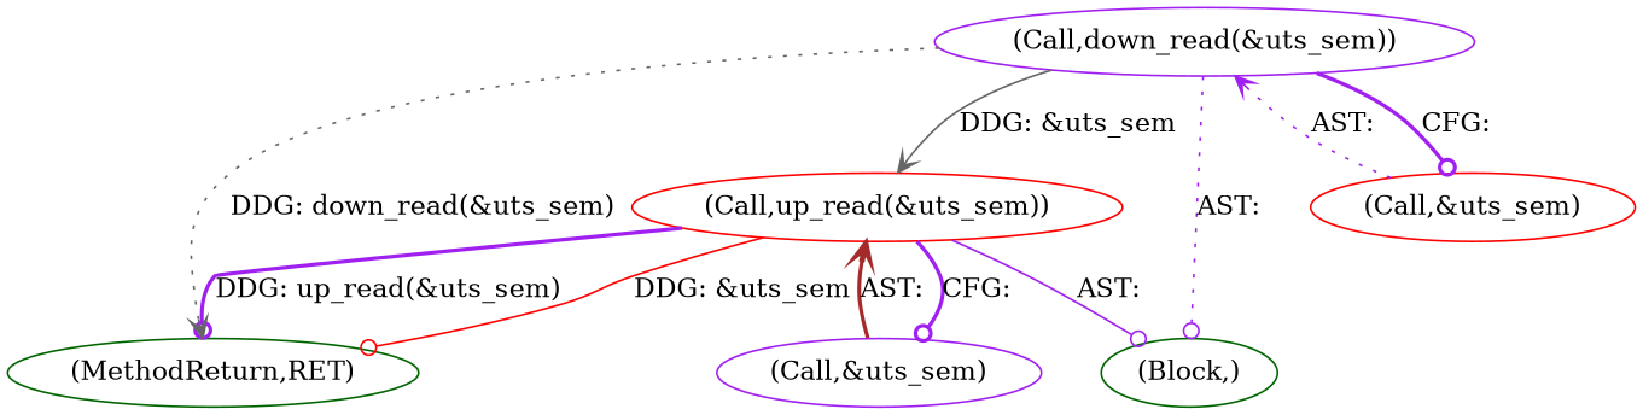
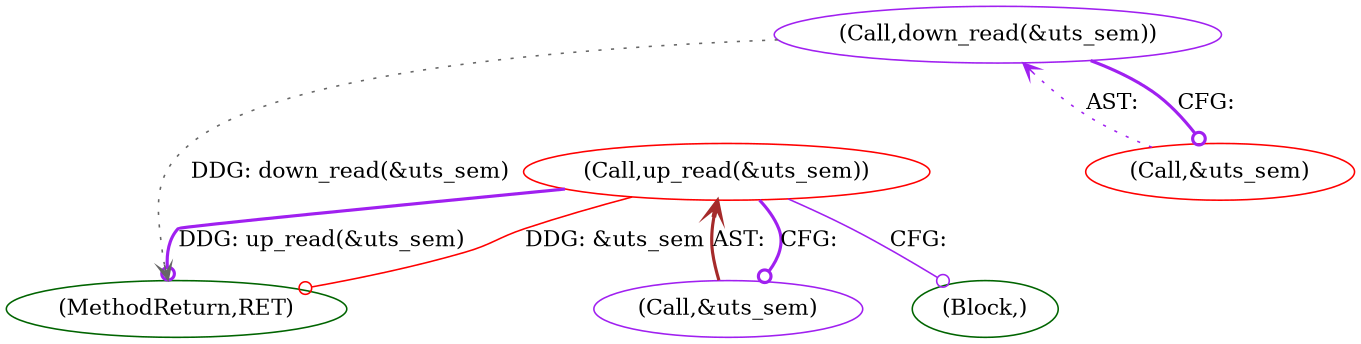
  digraph {
    node [color=red]
    edge [arrowhead=odot color=purple style=bold]
    n1 [label="(Call,up_read(&uts_sem))"]
    n2 [color=darkgreen label="(MethodReturn,RET)"]
    n3 [color=purple label="(Call,&uts_sem)"]
    n4 [color=darkgreen label="(Block,)"]
    n5 [color=purple label="(Call,down_read(&uts_sem))"]
    n6 [label="(Call,&uts_sem)"]
    n1 -> n2 [label="DDG: up_read(&uts_sem)"]
    n1 -> n2 [color=red label="DDG: &uts_sem" style=solid]
    n1 -> n3 [label="CFG: "]
-   n1 -> n4 [label="AST: " style=solid]
+   n1 -> n4 [label="CFG: " style=solid]
    n3 -> n1 [arrowhead=vee color=brown label="AST: "]
-   n5 -> n1 [arrowhead=vee color=gray40 label="DDG: &uts_sem" style=solid]
    n5 -> n2 [arrowhead=vee color=gray40 label="DDG: down_read(&uts_sem)" style=dotted]
-   n5 -> n4 [label="AST: " style=dotted]
    n5 -> n6 [label="CFG: "]
    n6 -> n5 [arrowhead=vee label="AST: " style=dotted]
  }
